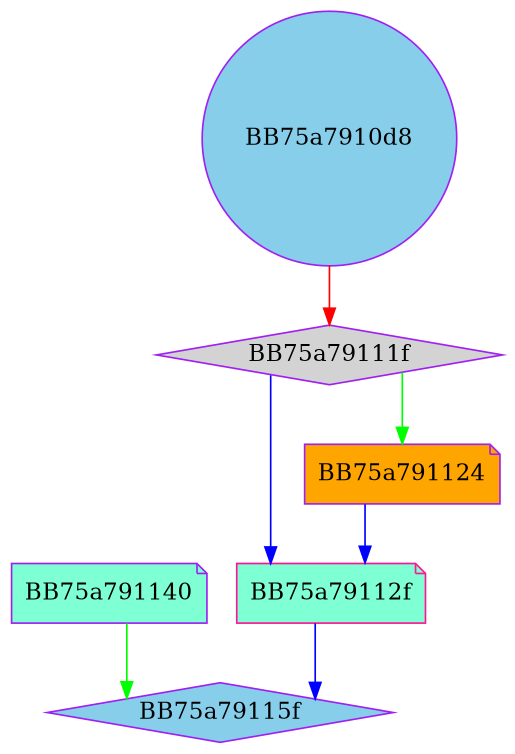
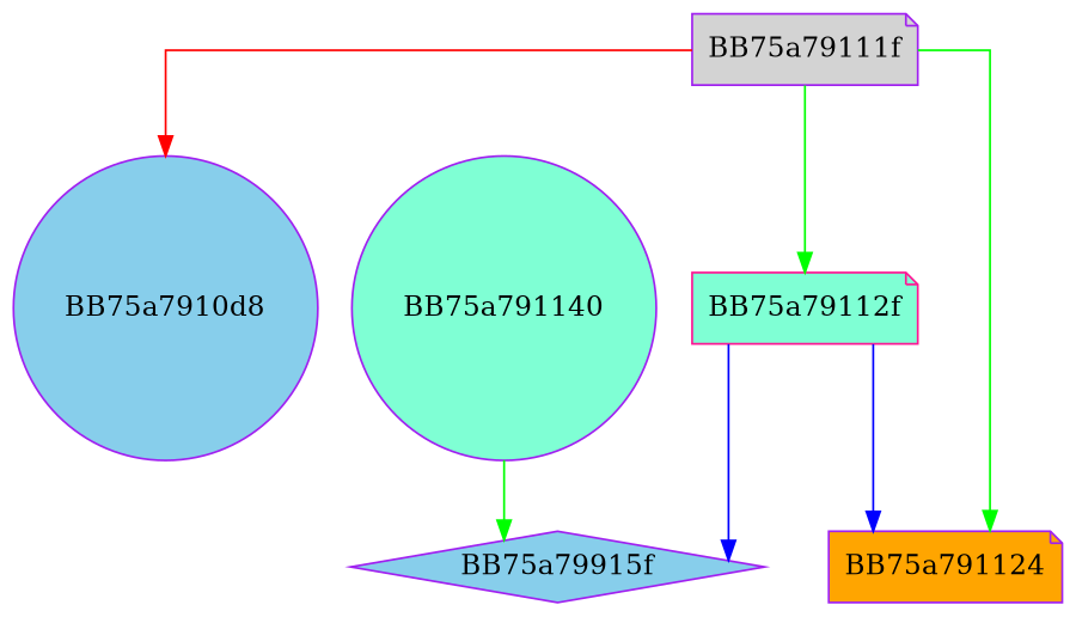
  digraph {
    splines=ortho
    node [color=purple fillcolor=skyblue shape=diamond style=filled]
    edge [color=green]
-   BB75a79111f [fillcolor=lightgrey]
+   BB75a79111f [fillcolor=lightgrey shape=note]
    BB75a7910d8 [shape=circle]
-   BB75a791140 [fillcolor=aquamarine shape=note]
-   BB75a79115f
+   BB75a791140 [fillcolor=aquamarine shape=circle]
+   BB75a79115f [label=BB75a79915f]
    BB75a79112f [color=deeppink fillcolor=aquamarine shape=note]
    BB75a791124 [fillcolor=orange shape=note]
-   BB75a79111f -> BB75a79112f [color=blue]
+   BB75a79111f -> BB75a79112f
    BB75a79111f -> BB75a791124
-   BB75a7910d8 -> BB75a79111f [color=red]
+   BB75a79111f -> BB75a7910d8 [color=red]
    BB75a791140 -> BB75a79115f
    BB75a79112f -> BB75a79115f [color=blue]
-   BB75a791124 -> BB75a79112f [color=blue]
+   BB75a79112f -> BB75a791124 [color=blue]
  }
